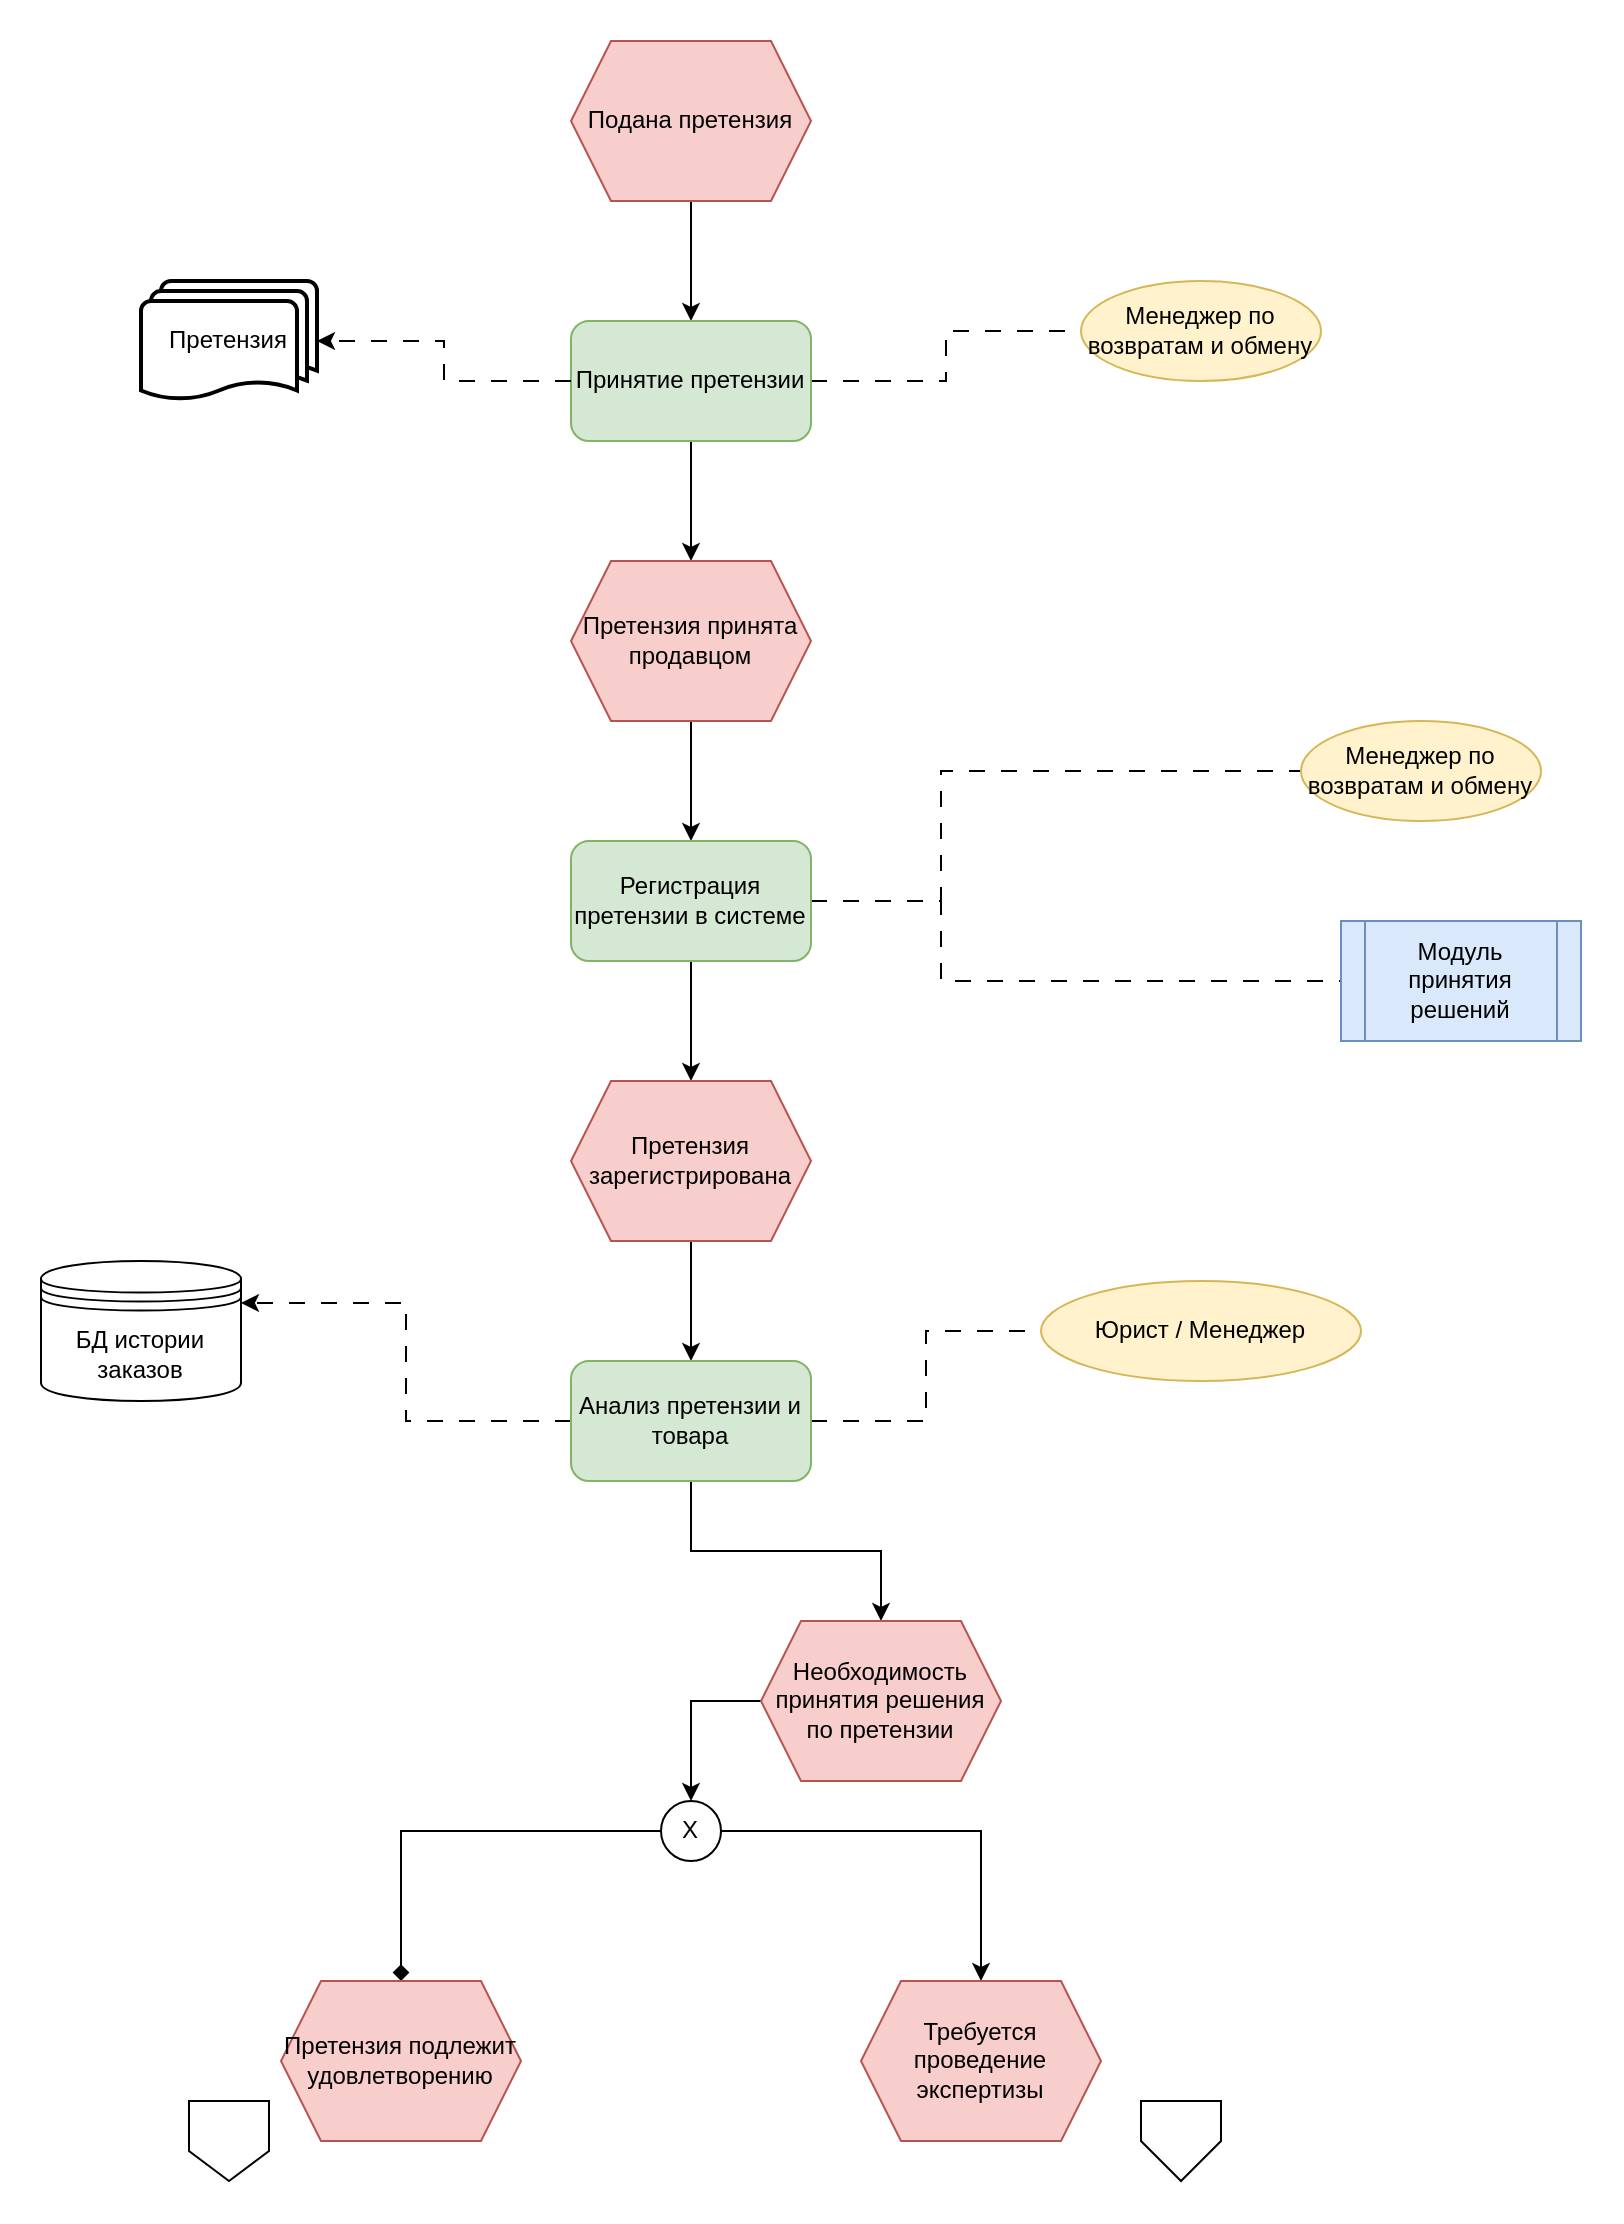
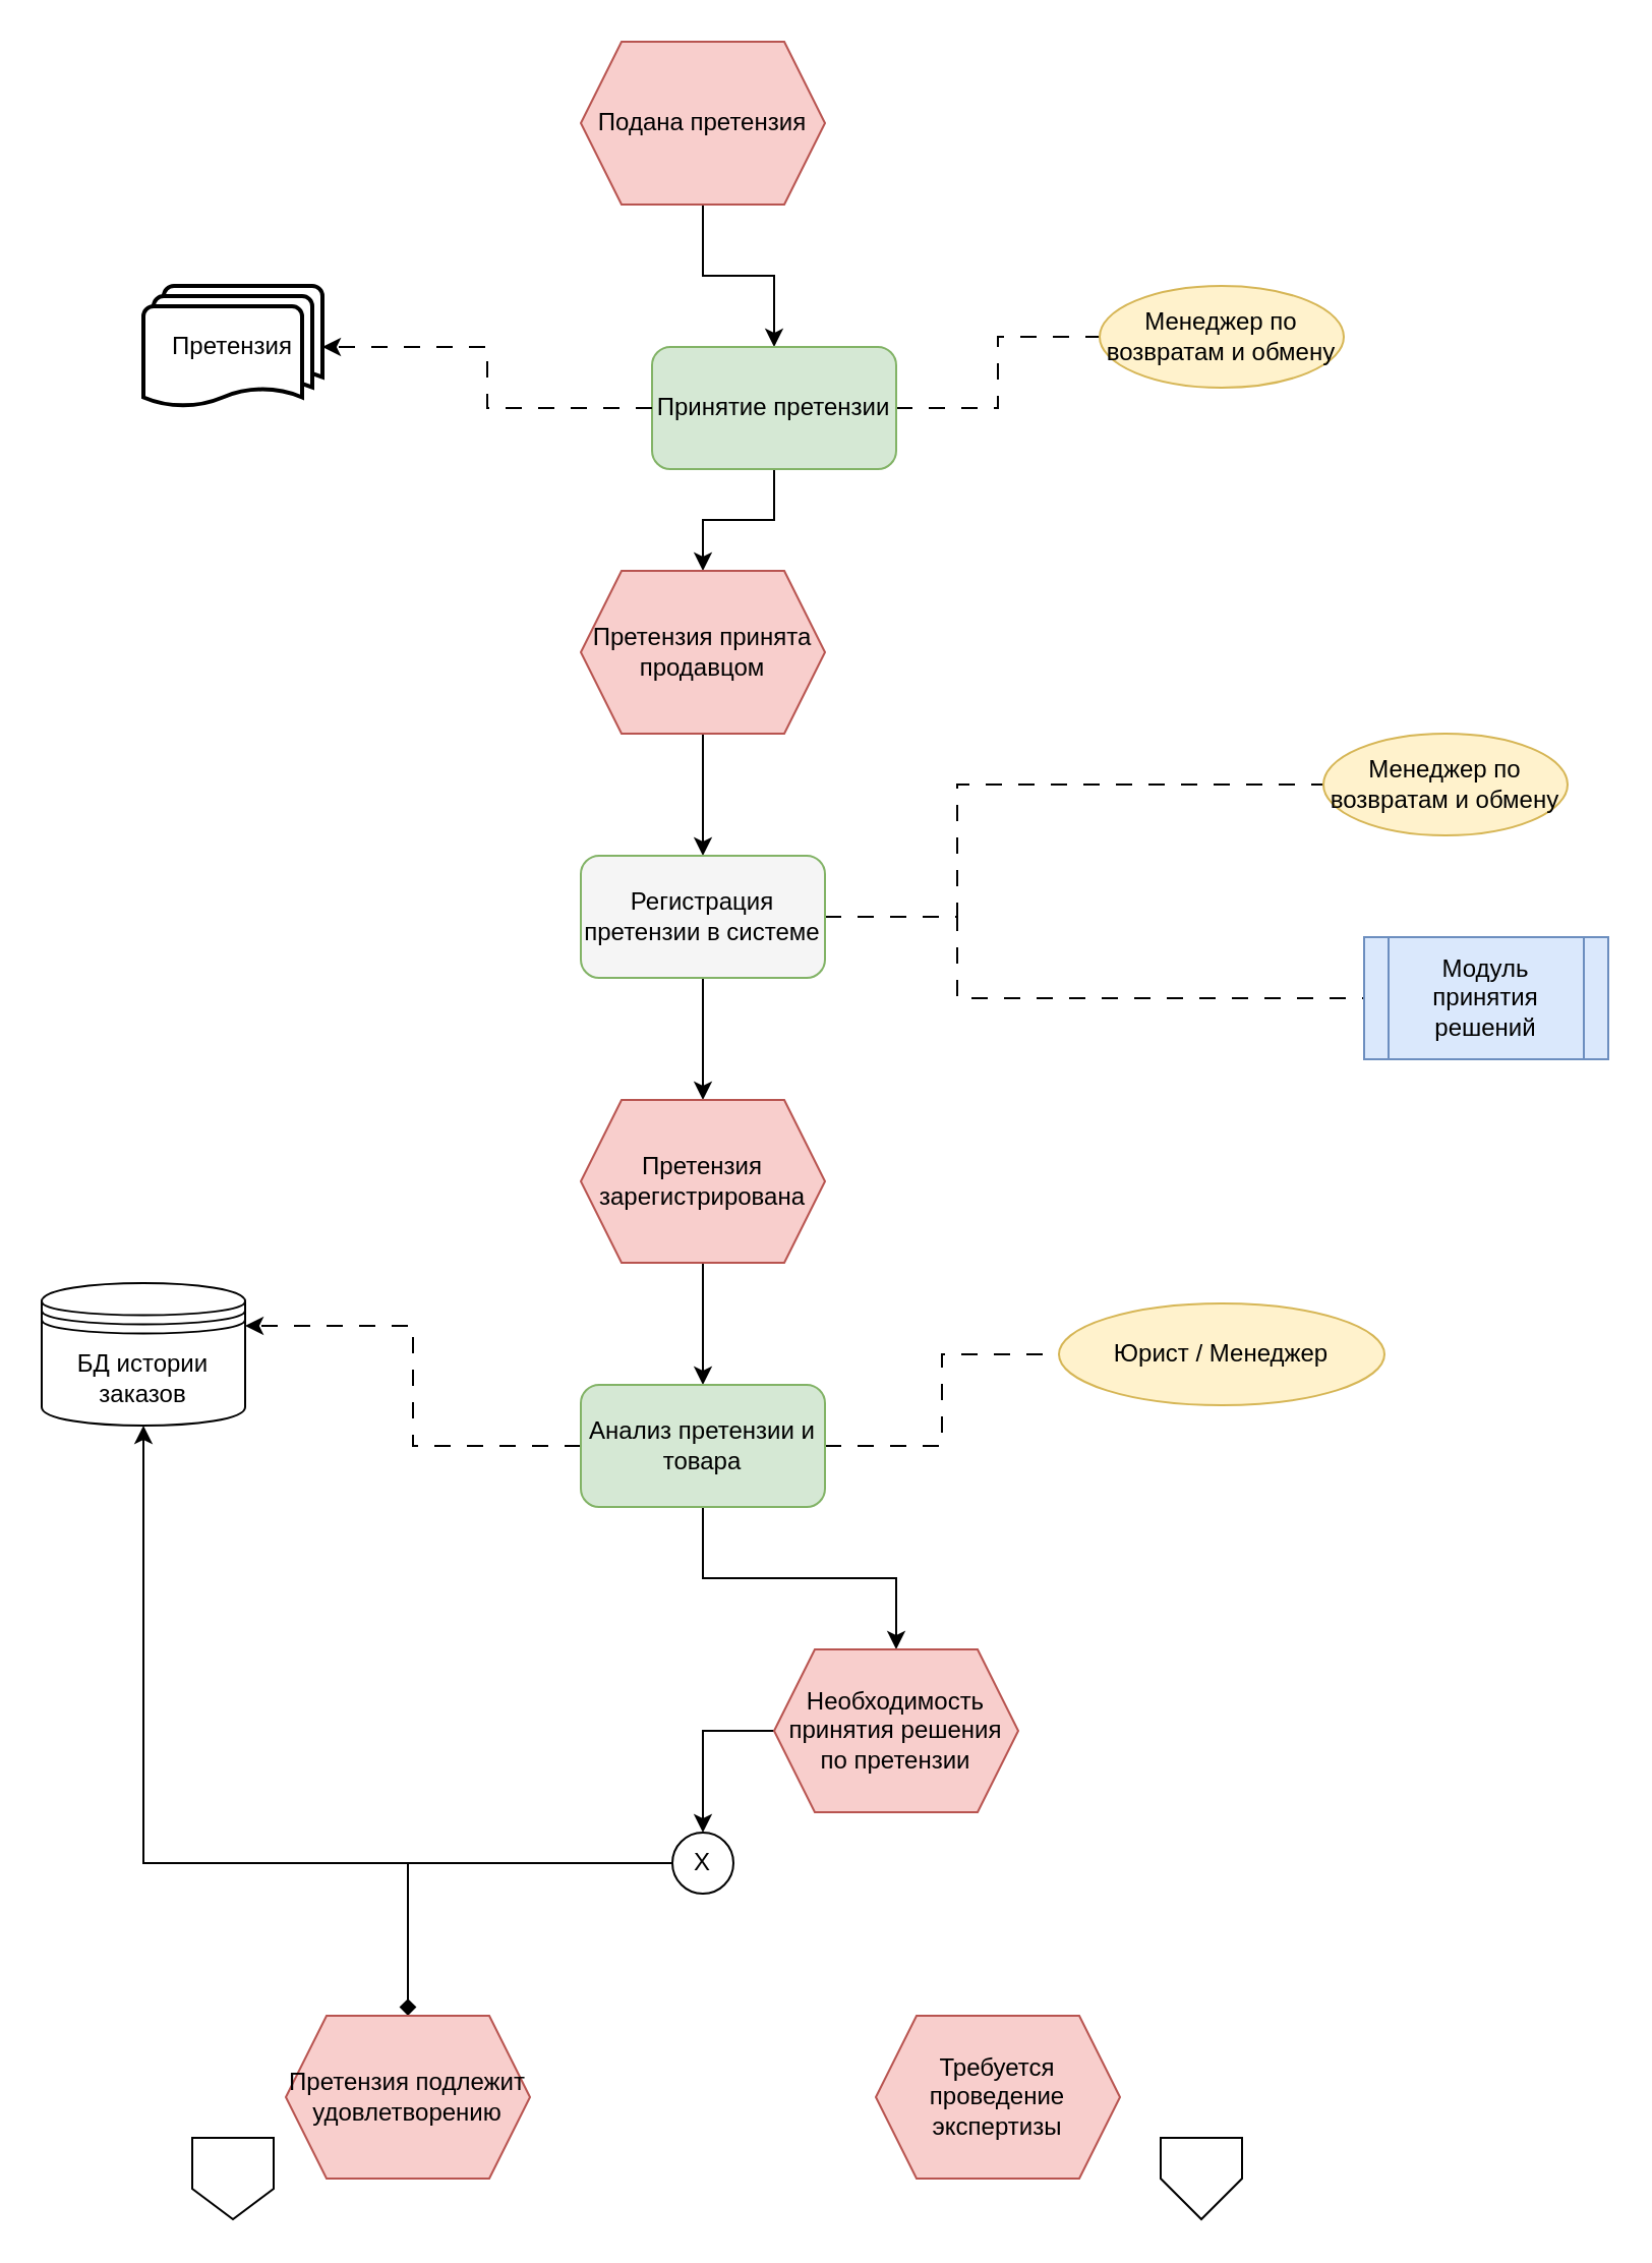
  <mxCell id="0" />
  <mxCell id="1" parent="0" />
  <mxCell id="2" style="edgeStyle=orthogonalEdgeStyle;rounded=0;orthogonalLoop=1;jettySize=auto;html=1;" parent="1" source="3" target="6" edge="1"><mxGeometry relative="1" as="geometry" /></mxCell>
  <mxCell id="3" value="Подана претензия" style="shape=hexagon;perimeter=hexagonPerimeter2;whiteSpace=wrap;html=1;fixedSize=1;fillColor=#f8cecc;strokeColor=#b85450;" parent="1" vertex="1"><mxGeometry x="285" y="20" width="120" height="80" as="geometry" /></mxCell>
  <mxCell id="4" style="edgeStyle=orthogonalEdgeStyle;rounded=0;orthogonalLoop=1;jettySize=auto;html=1;entryX=0.5;entryY=0;entryDx=0;entryDy=0;" parent="1" source="6" target="8" edge="1"><mxGeometry relative="1" as="geometry" /></mxCell>
  <mxCell id="5" style="edgeStyle=orthogonalEdgeStyle;rounded=0;orthogonalLoop=1;jettySize=auto;html=1;entryX=0;entryY=0.5;entryDx=0;entryDy=0;dashed=1;dashPattern=8 8;endArrow=none;startFill=0;" parent="1" source="6" target="26" edge="1"><mxGeometry relative="1" as="geometry" /></mxCell>
- <mxCell id="6" value="Принятие претензии" style="rounded=1;whiteSpace=wrap;html=1;fillColor=#d5e8d4;strokeColor=#82b366;" parent="1" vertex="1"><mxGeometry x="285" y="160" width="120" height="60" as="geometry" /></mxCell>
+ <mxCell id="6" value="Принятие претензии" style="rounded=1;whiteSpace=wrap;html=1;fillColor=#d5e8d4;strokeColor=#82b366;" parent="1" vertex="1"><mxGeometry x="320" y="170" width="120" height="60" as="geometry" /></mxCell>
  <mxCell id="7" style="edgeStyle=orthogonalEdgeStyle;rounded=0;orthogonalLoop=1;jettySize=auto;html=1;entryX=0.5;entryY=0;entryDx=0;entryDy=0;" parent="1" source="8" target="12" edge="1"><mxGeometry relative="1" as="geometry" /></mxCell>
  <mxCell id="8" value="Претензия принята продавцом" style="shape=hexagon;perimeter=hexagonPerimeter2;whiteSpace=wrap;html=1;fixedSize=1;fillColor=#f8cecc;strokeColor=#b85450;" parent="1" vertex="1"><mxGeometry x="285" y="280" width="120" height="80" as="geometry" /></mxCell>
  <mxCell id="9" style="edgeStyle=orthogonalEdgeStyle;rounded=0;orthogonalLoop=1;jettySize=auto;html=1;" parent="1" source="12" target="14" edge="1"><mxGeometry relative="1" as="geometry" /></mxCell>
  <mxCell id="10" style="edgeStyle=orthogonalEdgeStyle;rounded=0;orthogonalLoop=1;jettySize=auto;html=1;entryX=0;entryY=0.5;entryDx=0;entryDy=0;dashed=1;dashPattern=8 8;endArrow=none;startFill=0;" parent="1" source="12" target="29" edge="1"><mxGeometry relative="1" as="geometry"><Array as="points"><mxPoint x="470" y="450" /><mxPoint x="470" y="385" /></Array></mxGeometry></mxCell>
  <mxCell id="11" style="edgeStyle=orthogonalEdgeStyle;rounded=0;orthogonalLoop=1;jettySize=auto;html=1;entryX=0;entryY=0.5;entryDx=0;entryDy=0;dashed=1;dashPattern=8 8;endArrow=none;startFill=0;" parent="1" source="12" edge="1"><mxGeometry relative="1" as="geometry"><Array as="points"><mxPoint x="470" y="450" /><mxPoint x="470" y="490" /></Array><mxPoint x="670" y="490" as="targetPoint" /></mxGeometry></mxCell>
- <mxCell id="12" value="Регистрация претензии в системе" style="rounded=1;whiteSpace=wrap;html=1;fillColor=#d5e8d4;strokeColor=#82b366;" parent="1" vertex="1"><mxGeometry x="285" y="420" width="120" height="60" as="geometry" /></mxCell>
+ <mxCell id="12" value="Регистрация претензии в системе" style="rounded=1;whiteSpace=wrap;html=1;fillColor=#f5f5f5;strokeColor=#82b366;" parent="1" vertex="1"><mxGeometry x="285" y="420" width="120" height="60" as="geometry" /></mxCell>
  <mxCell id="13" style="edgeStyle=orthogonalEdgeStyle;rounded=0;orthogonalLoop=1;jettySize=auto;html=1;entryX=0.5;entryY=0;entryDx=0;entryDy=0;" parent="1" source="14" target="18" edge="1"><mxGeometry relative="1" as="geometry" /></mxCell>
  <mxCell id="14" value="Претензия зарегистрирована" style="shape=hexagon;perimeter=hexagonPerimeter2;whiteSpace=wrap;html=1;fixedSize=1;fillColor=#f8cecc;strokeColor=#b85450;" parent="1" vertex="1"><mxGeometry x="285" y="540" width="120" height="80" as="geometry" /></mxCell>
  <mxCell id="15" style="edgeStyle=orthogonalEdgeStyle;rounded=0;orthogonalLoop=1;jettySize=auto;html=1;entryX=0.5;entryY=0;entryDx=0;entryDy=0;" parent="1" source="18" target="20" edge="1"><mxGeometry relative="1" as="geometry" /></mxCell>
  <mxCell id="16" style="edgeStyle=orthogonalEdgeStyle;rounded=0;orthogonalLoop=1;jettySize=auto;html=1;entryX=1;entryY=0.3;entryDx=0;entryDy=0;dashed=1;dashPattern=8 8;" parent="1" source="18" target="30" edge="1"><mxGeometry relative="1" as="geometry" /></mxCell>
  <mxCell id="17" style="edgeStyle=orthogonalEdgeStyle;rounded=0;orthogonalLoop=1;jettySize=auto;html=1;entryX=0;entryY=0.5;entryDx=0;entryDy=0;dashed=1;dashPattern=8 8;endArrow=none;startFill=0;" parent="1" source="18" target="31" edge="1"><mxGeometry relative="1" as="geometry" /></mxCell>
  <mxCell id="18" value="Анализ претензии и товара" style="rounded=1;whiteSpace=wrap;html=1;fillColor=#d5e8d4;strokeColor=#82b366;" parent="1" vertex="1"><mxGeometry x="285" y="680" width="120" height="60" as="geometry" /></mxCell>
  <mxCell id="19" style="edgeStyle=orthogonalEdgeStyle;rounded=0;orthogonalLoop=1;jettySize=auto;html=1;entryX=0.5;entryY=0;entryDx=0;entryDy=0;" parent="1" source="20" target="23" edge="1"><mxGeometry relative="1" as="geometry" /></mxCell>
  <mxCell id="20" value="Необходимость принятия решения по претензии" style="shape=hexagon;perimeter=hexagonPerimeter2;whiteSpace=wrap;html=1;fixedSize=1;fillColor=#f8cecc;strokeColor=#b85450;" parent="1" vertex="1"><mxGeometry x="380" y="810" width="120" height="80" as="geometry" /></mxCell>
  <mxCell id="21" style="edgeStyle=orthogonalEdgeStyle;rounded=0;orthogonalLoop=1;jettySize=auto;html=1;entryX=0.5;entryY=0;entryDx=0;entryDy=0;endArrow=diamond;" parent="1" source="23" target="24" edge="1"><mxGeometry relative="1" as="geometry" /></mxCell>
- <mxCell id="22" style="edgeStyle=orthogonalEdgeStyle;rounded=0;orthogonalLoop=1;jettySize=auto;html=1;entryX=0.5;entryY=0;entryDx=0;entryDy=0;" parent="1" source="23" target="25" edge="1"><mxGeometry relative="1" as="geometry" /></mxCell>
+ <mxCell id="22" style="edgeStyle=orthogonalEdgeStyle;rounded=0;orthogonalLoop=1;jettySize=auto;html=1;" parent="1" source="23" target="30" edge="1"><mxGeometry relative="1" as="geometry" /></mxCell>
  <mxCell id="23" value="X" style="ellipse;whiteSpace=wrap;html=1;aspect=fixed;" parent="1" vertex="1"><mxGeometry x="330" y="900" width="30" height="30" as="geometry" /></mxCell>
  <mxCell id="24" value="Претензия подлежит удовлетворению" style="shape=hexagon;perimeter=hexagonPerimeter2;whiteSpace=wrap;html=1;fixedSize=1;fillColor=#f8cecc;strokeColor=#b85450;" parent="1" vertex="1"><mxGeometry x="140" y="990" width="120" height="80" as="geometry" /></mxCell>
  <mxCell id="25" value="Требуется проведение экспертизы" style="shape=hexagon;perimeter=hexagonPerimeter2;whiteSpace=wrap;html=1;fixedSize=1;fillColor=#f8cecc;strokeColor=#b85450;" parent="1" vertex="1"><mxGeometry x="430" y="990" width="120" height="80" as="geometry" /></mxCell>
  <mxCell id="26" value="Менеджер по возвратам и обмену" style="ellipse;whiteSpace=wrap;html=1;fillColor=#fff2cc;strokeColor=#d6b656;" parent="1" vertex="1"><mxGeometry x="540" y="140" width="120" height="50" as="geometry" /></mxCell>
  <mxCell id="27" value="Претензия" style="strokeWidth=2;html=1;shape=mxgraph.flowchart.multi-document;whiteSpace=wrap;" parent="1" vertex="1"><mxGeometry x="70" y="140" width="88" height="60" as="geometry" /></mxCell>
  <mxCell id="28" style="edgeStyle=orthogonalEdgeStyle;rounded=0;orthogonalLoop=1;jettySize=auto;html=1;entryX=1;entryY=0.5;entryDx=0;entryDy=0;entryPerimeter=0;dashed=1;dashPattern=8 8;" parent="1" source="6" target="27" edge="1"><mxGeometry relative="1" as="geometry" /></mxCell>
  <mxCell id="29" value="Менеджер по возвратам и обмену" style="ellipse;whiteSpace=wrap;html=1;fillColor=#fff2cc;strokeColor=#d6b656;" parent="1" vertex="1"><mxGeometry x="650" y="360" width="120" height="50" as="geometry" /></mxCell>
  <mxCell id="30" value="БД истории заказов" style="shape=datastore;whiteSpace=wrap;html=1;" parent="1" vertex="1"><mxGeometry x="20" y="630" width="100" height="70" as="geometry" /></mxCell>
  <mxCell id="31" value="Юрист / Менеджер" style="ellipse;whiteSpace=wrap;html=1;fillColor=#fff2cc;strokeColor=#d6b656;" parent="1" vertex="1"><mxGeometry x="520" y="640" width="160" height="50" as="geometry" /></mxCell>
  <mxCell id="32" value="" style="verticalLabelPosition=bottom;verticalAlign=top;html=1;shape=offPageConnector;rounded=0;size=0.5;" parent="1" vertex="1"><mxGeometry x="570" y="1050" width="40" height="40" as="geometry" /></mxCell>
  <mxCell id="33" value="" style="shape=offPageConnector;whiteSpace=wrap;html=1;" parent="1" vertex="1"><mxGeometry x="94" y="1050" width="40" height="40" as="geometry" /></mxCell>
  <mxCell id="34" value="&lt;div&gt;Модуль принятия решений&lt;/div&gt;" style="shape=process;whiteSpace=wrap;html=1;backgroundOutline=1;fillColor=#dae8fc;strokeColor=#6c8ebf;" vertex="1" parent="1"><mxGeometry x="670" y="460" width="120" height="60" as="geometry" /></mxCell>
